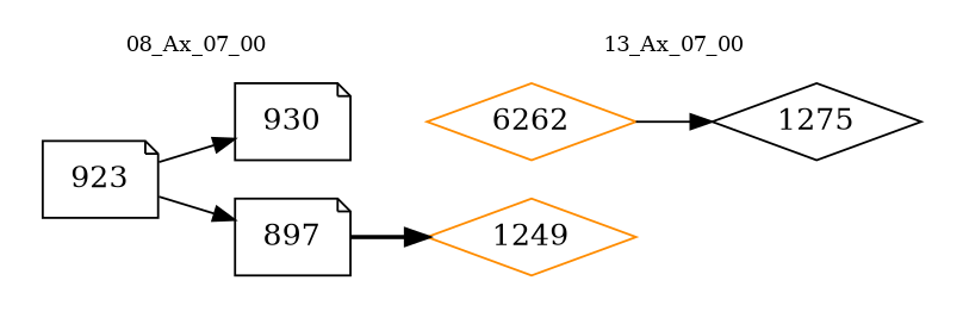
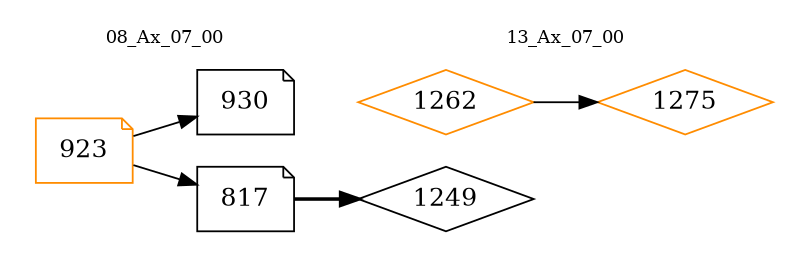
  digraph {
    rankdir=LR
    node [color=black shape=diamond]
    edge [color=black style=solid]
-   n1 [color=darkorange label=6262]
-   n2 [color=darkorange label=1249]
-   n3 [label=1275]
-   n4 [label=923 shape=note]
-   n5 [label=897 shape=note]
+   n1 [color=darkorange label=1262]
+   n2 [label=1249]
+   n3 [color=darkorange label=1275]
+   n4 [color=darkorange label=923 shape=note]
+   n5 [label=817 shape=note]
    n6 [label=930 shape=note]
    subgraph cluster_1 {
      color=white
      fontsize=10
      label="13_Ax_07_00"
      n1
      n2
      n3
    }
    subgraph cluster_2 {
      color=white
      fontsize=10
      label="08_Ax_07_00"
      n4
      n5
      n6
    }
    n1 -> n3
    n4 -> n5
    n4 -> n6
    n5 -> n2 [style=bold]
  }
